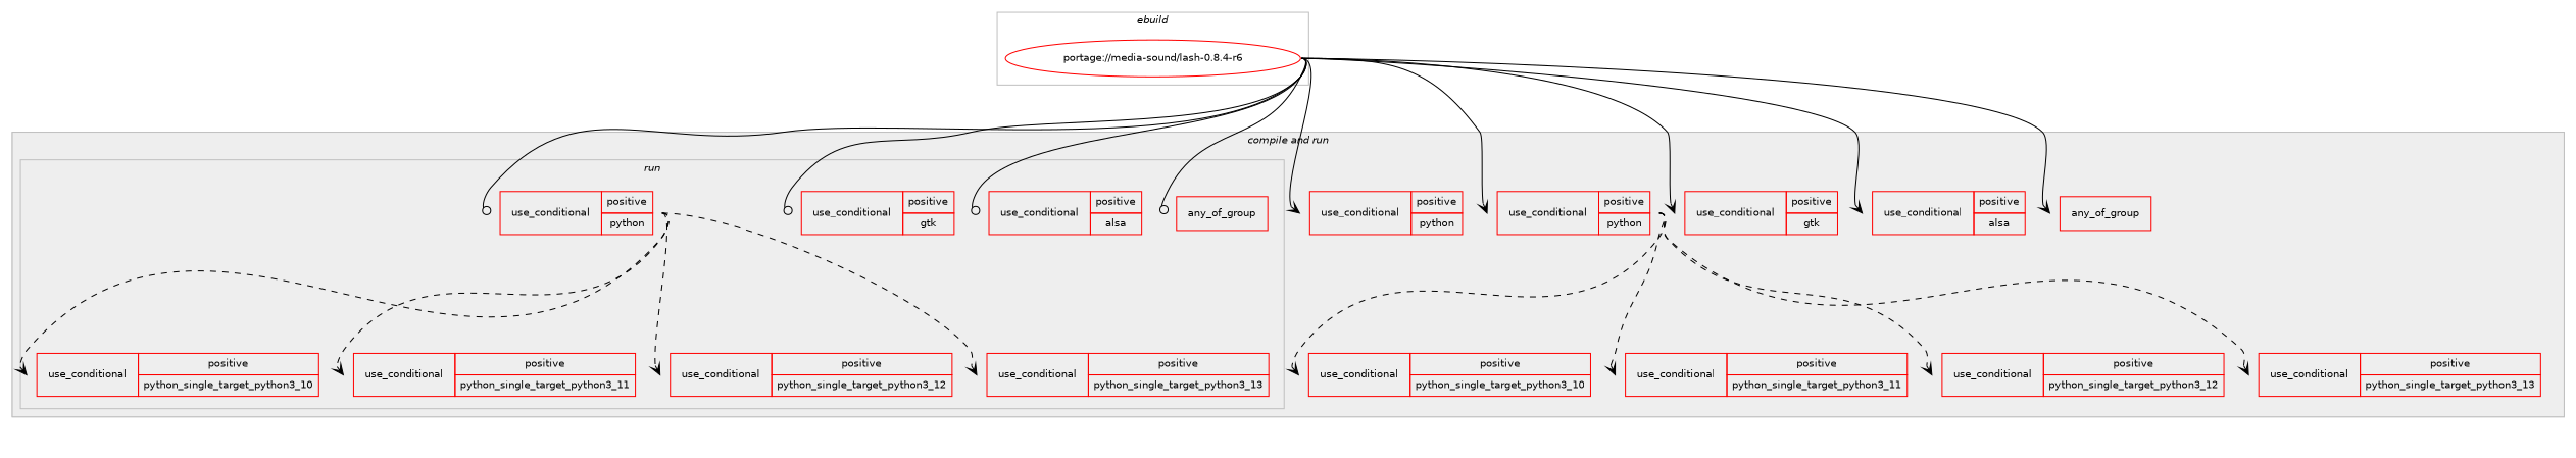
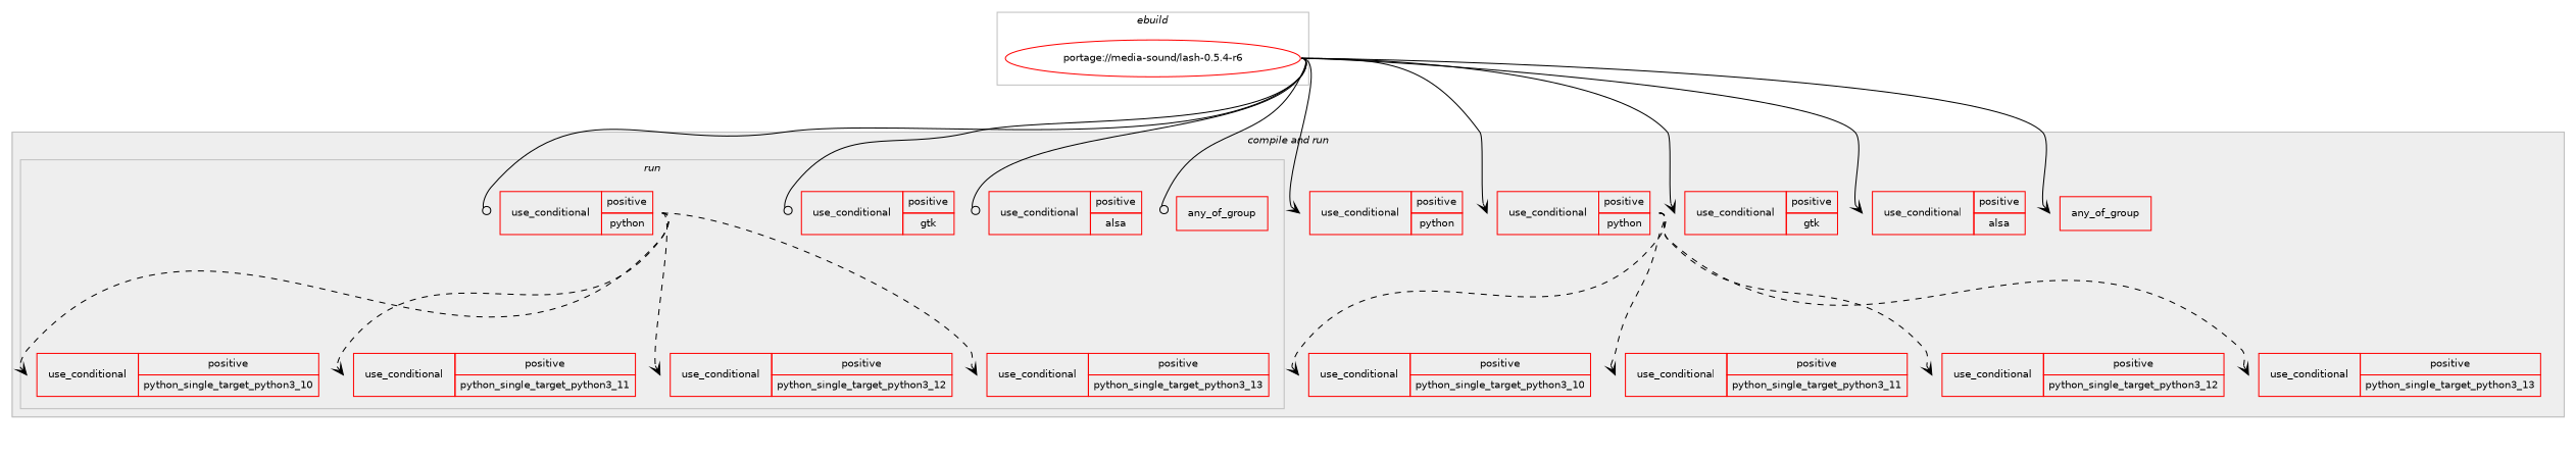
  digraph {
    compound=true
    concentrate=true
    fontname=Helvetica
    fontsize=10
    newrank=true
    rankdir=TB
    ranksep=1.5
    node [color=red fontname=Helvetica fontsize=10 shape=none]
    edge [arrowhead=vee headport=w style=solid tailport=e weight=20]
-   n1 [label="portage://media-sound/lash-0.8.4-r6" width=4 shape=""]
+   n1 [label="portage://media-sound/lash-0.5.4-r6" width=4 shape=""]
    n2 [label=<<TABLE BORDER="0" CELLBORDER="1" CELLSPACING="0" CELLPADDING="4"><TR><TD CELLPADDING="10">any_of_group</TD></TR></TABLE>>]
    n3 [label=<<TABLE BORDER="0" CELLBORDER="1" CELLSPACING="0" CELLPADDING="4"><TR><TD ROWSPAN="3" CELLPADDING="10">use_conditional</TD></TR><TR><TD>positive</TD></TR><TR><TD>alsa</TD></TR></TABLE>>]
    n4 [label=<<TABLE BORDER="0" CELLBORDER="1" CELLSPACING="0" CELLPADDING="4"><TR><TD ROWSPAN="3" CELLPADDING="10">use_conditional</TD></TR><TR><TD>positive</TD></TR><TR><TD>gtk</TD></TR></TABLE>>]
    n5 [label=<<TABLE BORDER="0" CELLBORDER="1" CELLSPACING="0" CELLPADDING="4"><TR><TD ROWSPAN="3" CELLPADDING="10">use_conditional</TD></TR><TR><TD>positive</TD></TR><TR><TD>python_single_target_python3_10</TD></TR></TABLE>>]
    n6 [label=<<TABLE BORDER="0" CELLBORDER="1" CELLSPACING="0" CELLPADDING="4"><TR><TD ROWSPAN="3" CELLPADDING="10">use_conditional</TD></TR><TR><TD>positive</TD></TR><TR><TD>python_single_target_python3_11</TD></TR></TABLE>>]
    n7 [label=<<TABLE BORDER="0" CELLBORDER="1" CELLSPACING="0" CELLPADDING="4"><TR><TD ROWSPAN="3" CELLPADDING="10">use_conditional</TD></TR><TR><TD>positive</TD></TR><TR><TD>python_single_target_python3_12</TD></TR></TABLE>>]
    n8 [label=<<TABLE BORDER="0" CELLBORDER="1" CELLSPACING="0" CELLPADDING="4"><TR><TD ROWSPAN="3" CELLPADDING="10">use_conditional</TD></TR><TR><TD>positive</TD></TR><TR><TD>python_single_target_python3_13</TD></TR></TABLE>>]
    n9 [label=<<TABLE BORDER="0" CELLBORDER="1" CELLSPACING="0" CELLPADDING="4"><TR><TD ROWSPAN="3" CELLPADDING="10">use_conditional</TD></TR><TR><TD>positive</TD></TR><TR><TD>python</TD></TR></TABLE>>]
    n10 [label=<<TABLE BORDER="0" CELLBORDER="1" CELLSPACING="0" CELLPADDING="4"><TR><TD ROWSPAN="3" CELLPADDING="10">use_conditional</TD></TR><TR><TD>positive</TD></TR><TR><TD>python</TD></TR></TABLE>>]
    n11 [label=<<TABLE BORDER="0" CELLBORDER="1" CELLSPACING="0" CELLPADDING="4"><TR><TD CELLPADDING="10">any_of_group</TD></TR></TABLE>>]
    n12 [label=<<TABLE BORDER="0" CELLBORDER="1" CELLSPACING="0" CELLPADDING="4"><TR><TD ROWSPAN="3" CELLPADDING="10">use_conditional</TD></TR><TR><TD>positive</TD></TR><TR><TD>alsa</TD></TR></TABLE>>]
    n13 [label=<<TABLE BORDER="0" CELLBORDER="1" CELLSPACING="0" CELLPADDING="4"><TR><TD ROWSPAN="3" CELLPADDING="10">use_conditional</TD></TR><TR><TD>positive</TD></TR><TR><TD>gtk</TD></TR></TABLE>>]
    n14 [label=<<TABLE BORDER="0" CELLBORDER="1" CELLSPACING="0" CELLPADDING="4"><TR><TD ROWSPAN="3" CELLPADDING="10">use_conditional</TD></TR><TR><TD>positive</TD></TR><TR><TD>python_single_target_python3_10</TD></TR></TABLE>>]
    n15 [label=<<TABLE BORDER="0" CELLBORDER="1" CELLSPACING="0" CELLPADDING="4"><TR><TD ROWSPAN="3" CELLPADDING="10">use_conditional</TD></TR><TR><TD>positive</TD></TR><TR><TD>python_single_target_python3_11</TD></TR></TABLE>>]
    n16 [label=<<TABLE BORDER="0" CELLBORDER="1" CELLSPACING="0" CELLPADDING="4"><TR><TD ROWSPAN="3" CELLPADDING="10">use_conditional</TD></TR><TR><TD>positive</TD></TR><TR><TD>python_single_target_python3_12</TD></TR></TABLE>>]
    n17 [label=<<TABLE BORDER="0" CELLBORDER="1" CELLSPACING="0" CELLPADDING="4"><TR><TD ROWSPAN="3" CELLPADDING="10">use_conditional</TD></TR><TR><TD>positive</TD></TR><TR><TD>python_single_target_python3_13</TD></TR></TABLE>>]
    n18 [label=<<TABLE BORDER="0" CELLBORDER="1" CELLSPACING="0" CELLPADDING="4"><TR><TD ROWSPAN="3" CELLPADDING="10">use_conditional</TD></TR><TR><TD>positive</TD></TR><TR><TD>python</TD></TR></TABLE>>]
    subgraph cluster_1 {
      color=gray
      label=<<i>ebuild</i>>
      rank=same
      n1
    }
    subgraph cluster_2 {
      color=gray
      label=<<i>dependencies</i>>
      subgraph cluster_3 {
        color=gray
        fillcolor="#eeeeee"
        label=<<i>compile</i>>
        style=filled
        subgraph sub_4 {
          color=gray
          fillcolor="#eeeeee"
          label=<<i>compile</i>>
          style=filled
          n2
        }
        subgraph sub_5 {
          color=gray
          fillcolor="#eeeeee"
          label=<<i>compile</i>>
          style=filled
          n3
        }
        subgraph sub_6 {
          color=gray
          fillcolor="#eeeeee"
          label=<<i>compile</i>>
          style=filled
          n4
        }
        subgraph sub_7 {
          color=gray
          fillcolor="#eeeeee"
          label=<<i>compile</i>>
          style=filled
          n9
          subgraph sub_8 {
            color=gray
            fillcolor="#eeeeee"
            label=<<i>compile</i>>
            style=filled
            n5
          }
          subgraph sub_9 {
            color=gray
            fillcolor="#eeeeee"
            label=<<i>compile</i>>
            style=filled
            n6
          }
          subgraph sub_10 {
            color=gray
            fillcolor="#eeeeee"
            label=<<i>compile</i>>
            style=filled
            n7
          }
          subgraph sub_11 {
            color=gray
            fillcolor="#eeeeee"
            label=<<i>compile</i>>
            style=filled
            n8
          }
        }
        subgraph sub_12 {
          color=gray
          fillcolor="#eeeeee"
          label=<<i>compile</i>>
          style=filled
          n10
        }
      }
      subgraph cluster_13 {
        color=gray
        fillcolor="#eeeeee"
        label=<<i>compile and run</i>>
        style=filled
      }
      subgraph cluster_14 {
        color=gray
        fillcolor="#eeeeee"
        label=<<i>run</i>>
        style=filled
        subgraph sub_15 {
          color=gray
          fillcolor="#eeeeee"
          label=<<i>run</i>>
          style=filled
          n11
        }
        subgraph sub_16 {
          color=gray
          fillcolor="#eeeeee"
          label=<<i>run</i>>
          style=filled
          n12
        }
        subgraph sub_17 {
          color=gray
          fillcolor="#eeeeee"
          label=<<i>run</i>>
          style=filled
          n13
        }
        subgraph sub_18 {
          color=gray
          fillcolor="#eeeeee"
          label=<<i>run</i>>
          style=filled
          n18
          subgraph sub_19 {
            color=gray
            fillcolor="#eeeeee"
            label=<<i>run</i>>
            style=filled
            n14
          }
          subgraph sub_20 {
            color=gray
            fillcolor="#eeeeee"
            label=<<i>run</i>>
            style=filled
            n15
          }
          subgraph sub_21 {
            color=gray
            fillcolor="#eeeeee"
            label=<<i>run</i>>
            style=filled
            n16
          }
          subgraph sub_22 {
            color=gray
            fillcolor="#eeeeee"
            label=<<i>run</i>>
            style=filled
            n17
          }
        }
      }
    }
    subgraph cluster_23 {
      color=gray
      label=<<i>candidates</i>>
      rank=same
    }
    n1 -> n2
    n1 -> n3
    n1 -> n4
    n1 -> n9
    n1 -> n10
    n1 -> n11 [arrowhead=odot]
    n1 -> n12 [arrowhead=odot]
    n1 -> n13 [arrowhead=odot]
    n1 -> n18 [arrowhead=odot]
    n9 -> n5 [style=dashed]
    n9 -> n6 [style=dashed]
    n9 -> n7 [style=dashed]
    n9 -> n8 [style=dashed]
    n18 -> n14 [style=dashed]
    n18 -> n15 [style=dashed]
    n18 -> n16 [style=dashed]
    n18 -> n17 [style=dashed]
  }
